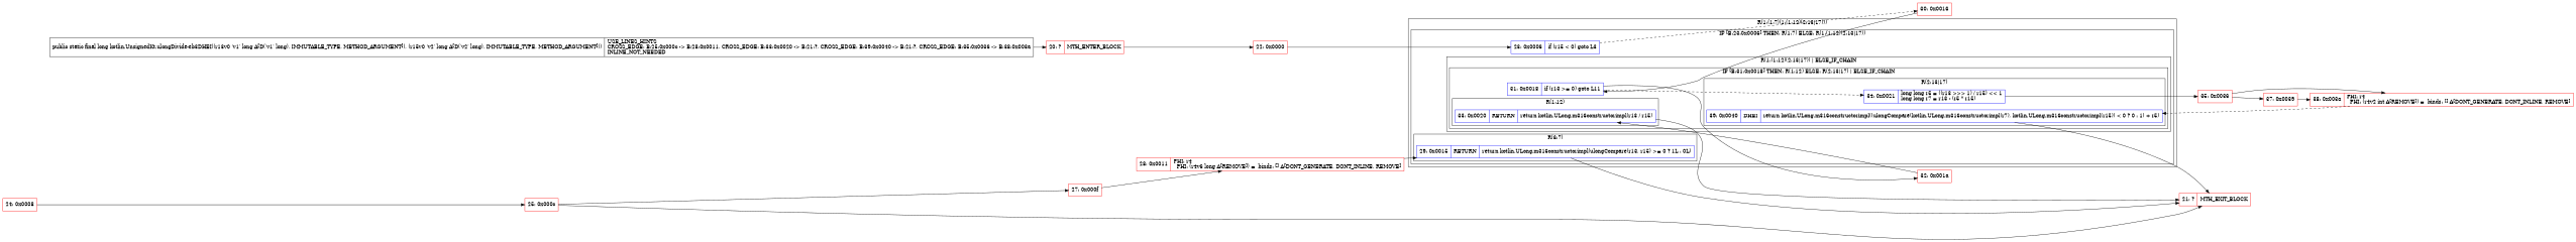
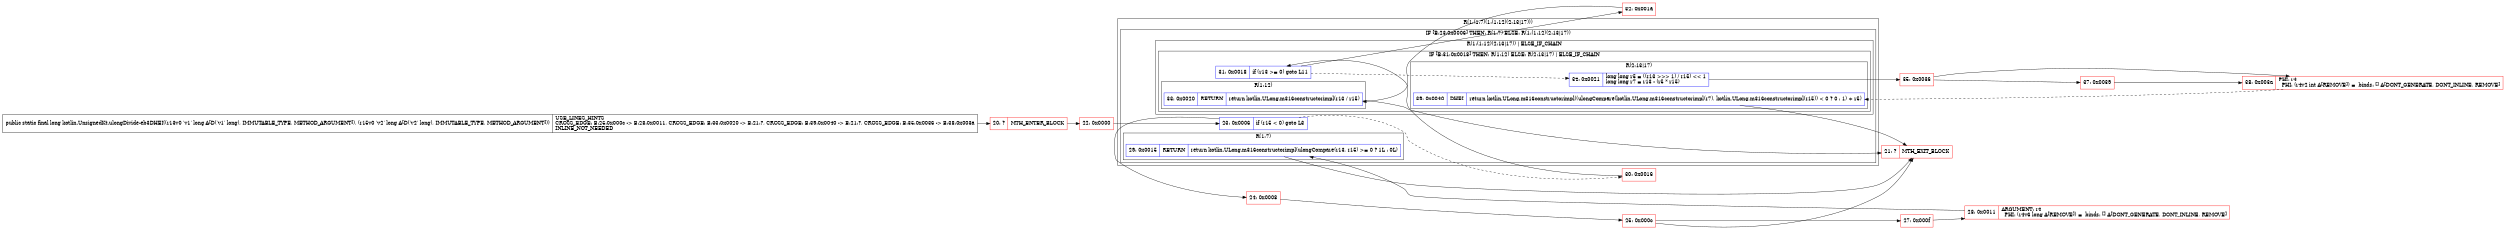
  digraph {
    rankdir=LR
    node [color=red shape=record]
    n1 [color=blue label="{29\:\ 0x0015|RETURN\l|return kotlin.ULong.m316constructorimpl(ulongCompare(r13, r15) \>= 0 ? 1L : 0L)\l}"]
    n2 [color=blue label="{33\:\ 0x0020|RETURN\l|return kotlin.ULong.m316constructorimpl(r13 \/ r15)\l}"]
    n3 [color=blue label="{34\:\ 0x0021|long long r5 = ((r13 \>\>\> 1) \/ r15) \<\< 1\llong long r7 = r13 \- (r5 * r15)\l}"]
    n4 [color=blue label="{39\:\ 0x0040|DHEI\l|return kotlin.ULong.m316constructorimpl((ulongCompare(kotlin.ULong.m316constructorimpl(r7), kotlin.ULong.m316constructorimpl(r15)) \< 0 ? 0 : 1) + r5)\l}"]
    n5 [color=blue label="{31\:\ 0x0018|if (r13 \>= 0) goto L11\l}"]
    n6 [color=blue label="{23\:\ 0x0006|if (r15 \< 0) goto L3\l}"]
    n7 [label="{21\:\ ?|MTH_EXIT_BLOCK\l}"]
    n8 [label="{35\:\ 0x0036}"]
    n9 [label="{32\:\ 0x001a}"]
    n10 [label="{24\:\ 0x0008}"]
    n11 [label="{30\:\ 0x0016}"]
    n12 [label="{25\:\ 0x000c}"]
    n13 [label="{37\:\ 0x0039}"]
    n14 [label="{38\:\ 0x003a|PHI: r4 \l  PHI: (r4v2 int A[REMOVE]) =  binds: [] A[DONT_GENERATE, DONT_INLINE, REMOVE]\l}"]
    n15 [label="{20\:\ ?|MTH_ENTER_BLOCK\l}"]
    n16 [label="{22\:\ 0x0000}"]
    n17 [label="{27\:\ 0x000f}"]
-   n18 [label="{28\:\ 0x0011|PHI: r4 \l  PHI: (r4v6 long A[REMOVE]) =  binds: [] A[DONT_GENERATE, DONT_INLINE, REMOVE]\l}"]
+   n18 [label="{28\:\ 0x0011|ARGUMENT: r4 \l  PHI: (r4v6 long A[REMOVE]) =  binds: [] A[DONT_GENERATE, DONT_INLINE, REMOVE]\l}"]
    n19 [label="{public static final long kotlin.UnsignedKt.ulongDivide\-eb3DHEI((r13v0 'v1' long A[D('v1' long), IMMUTABLE_TYPE, METHOD_ARGUMENT]), (r15v0 'v2' long A[D('v2' long), IMMUTABLE_TYPE, METHOD_ARGUMENT]))  | USE_LINES_HINTS\lCROSS_EDGE: B:25:0x000c \-\> B:28:0x0011, CROSS_EDGE: B:33:0x0020 \-\> B:21:?, CROSS_EDGE: B:39:0x0040 \-\> B:21:?, CROSS_EDGE: B:35:0x0036 \-\> B:38:0x003a\lINLINE_NOT_NEEDED\l}" color=""]
    subgraph cluster_1 {
      label="R(1:(1:7)(1:(1:12)(2:13|17)))"
      subgraph cluster_2 {
        label="IF [B:23:0x0006] THEN: R(1:7) ELSE: R(1:(1:12)(2:13|17))"
        n6
        subgraph cluster_3 {
-         label="R(6:7)"
+         label="R(1:7)"
          n1
        }
        subgraph cluster_4 {
          label="R(1:(1:12)(2:13|17)) | ELSE_IF_CHAIN\l"
          subgraph cluster_5 {
            label="IF [B:31:0x0018] THEN: R(1:12) ELSE: R(2:13|17) | ELSE_IF_CHAIN\l"
            n5
            subgraph cluster_6 {
              label="R(1:12)"
              n2
            }
            subgraph cluster_7 {
              label="R(2:13|17)"
              n3
              n4
            }
          }
        }
      }
    }
    n1 -> n7
    n2 -> n7
    n3 -> n8
    n4 -> n7
    n5 -> n3 [style=dashed]
    n5 -> n9
+   n6 -> n10
    n6 -> n11 [style=dashed]
    n8 -> n13
    n8 -> n14
    n9 -> n2
    n10 -> n12
    n11 -> n5
    n12 -> n7
    n12 -> n17
    n13 -> n14
    n14 -> n4 [style=dashed]
    n15 -> n16
    n16 -> n6
    n17 -> n18
    n18 -> n1
    n19 -> n15
  }
